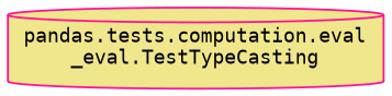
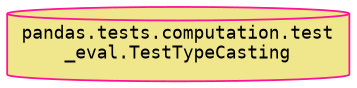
  digraph {
    rankdir=TB
    fontname="DejaVu Sans Mono"
-   n1 [color=deeppink fillcolor=khaki fontname="DejaVu Sans Mono" fontsize=10 height=0.2 label="pandas.tests.computation.eval\l_eval.TestTypeCasting" shape=cylinder style=filled width=0.4]
+   n1 [color=deeppink fillcolor=khaki fontname="DejaVu Sans Mono" fontsize=10 height=0.2 label="pandas.tests.computation.test\l_eval.TestTypeCasting" shape=cylinder style=filled width=0.4]
  }
